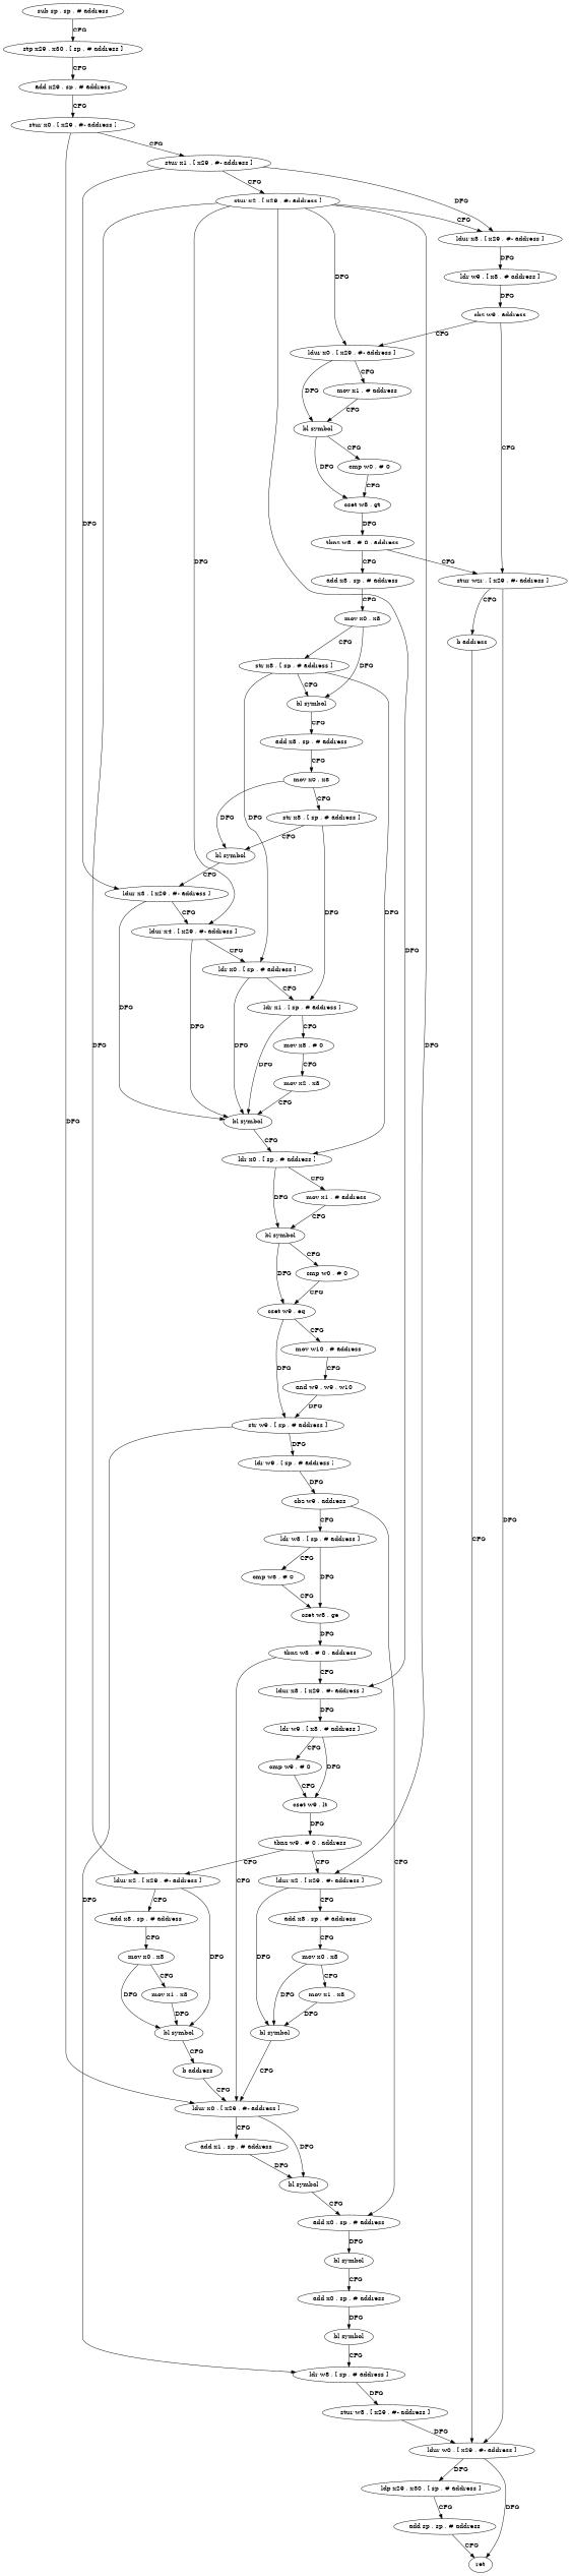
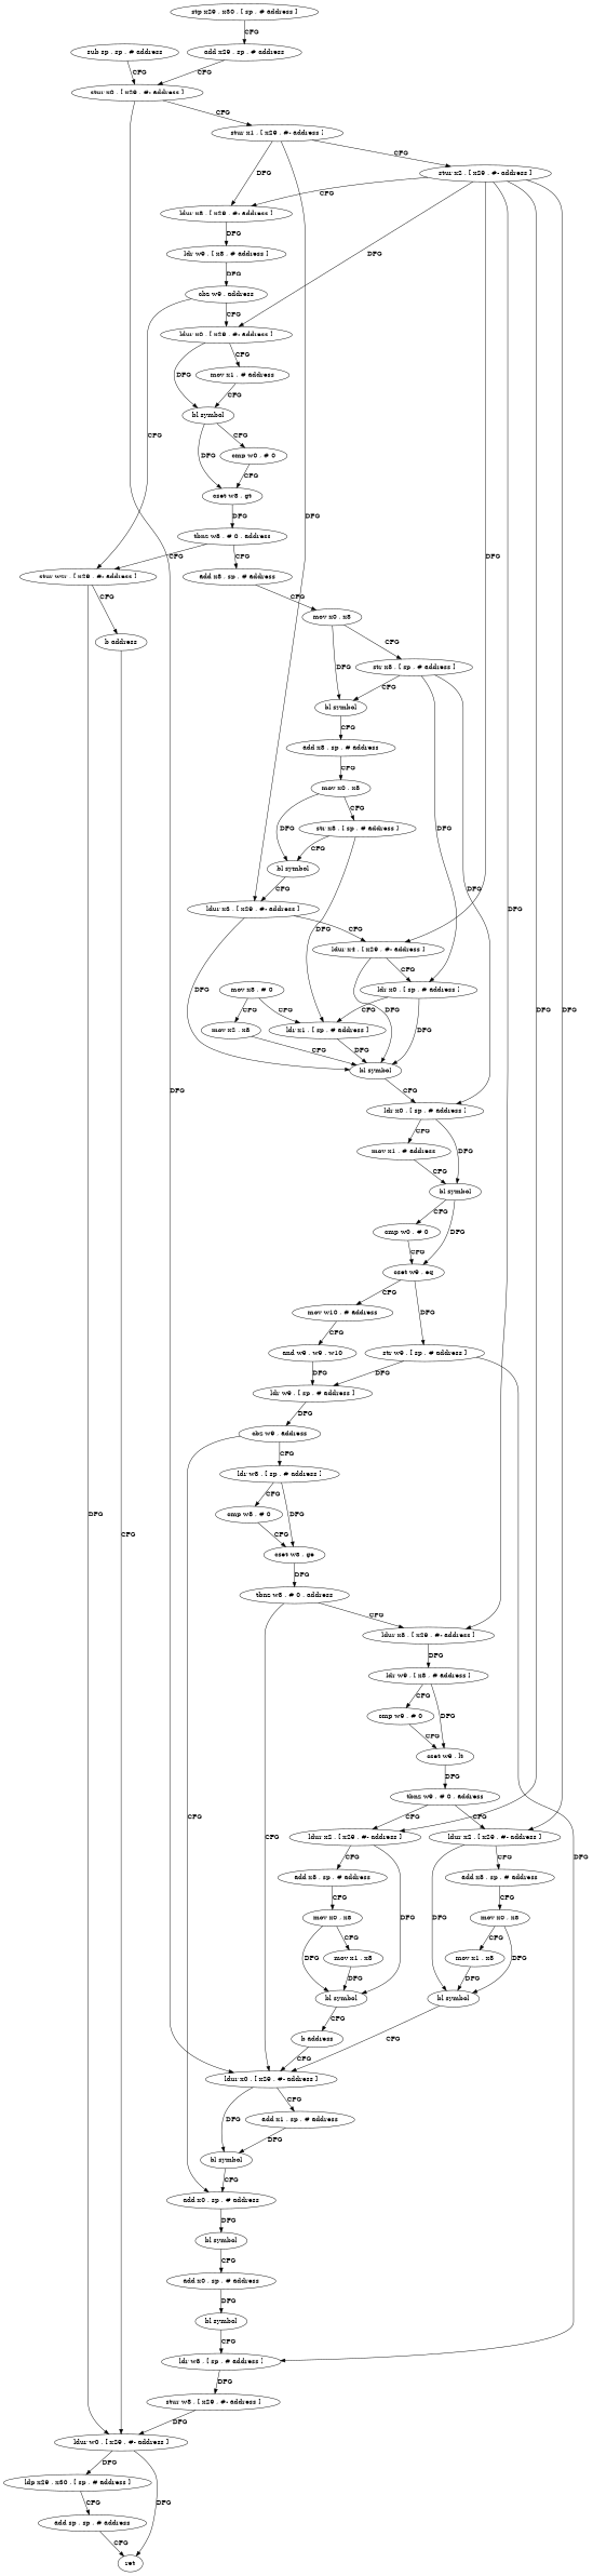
  digraph {
    n1 [label="sub sp , sp , # address"]
    n2 [label="stp x29 , x30 , [ sp , # address ]"]
    n3 [label="add x29 , sp , # address"]
    n4 [label="stur x0 , [ x29 , #- address ]"]
    n5 [label="stur x1 , [ x29 , #- address ]"]
    n6 [label="ldur x0 , [ x29 , #- address ]"]
    n7 [label="stur x2 , [ x29 , #- address ]"]
    n8 [label="ldur x8 , [ x29 , #- address ]"]
    n9 [label="ldur x3 , [ x29 , #- address ]"]
    n10 [label="add x1 , sp , # address"]
    n11 [label="bl symbol"]
    n12 [label="ldur x0 , [ x29 , #- address ]"]
    n13 [label="ldur x4 , [ x29 , #- address ]"]
    n14 [label="ldur x8 , [ x29 , #- address ]"]
    n15 [label="ldur x2 , [ x29 , #- address ]"]
    n16 [label="ldur x2 , [ x29 , #- address ]"]
    n17 [label="ldr w9 , [ x8 , # address ]"]
    n18 [label="bl symbol"]
    n19 [label="mov x1 , # address"]
    n20 [label="bl symbol"]
    n21 [label="ldr x0 , [ sp , # address ]"]
    n22 [label="ldr w9 , [ x8 , # address ]"]
    n23 [label="add x8 , sp , # address"]
    n24 [label="bl symbol"]
    n25 [label="add x8 , sp , # address"]
    n26 [label="bl symbol"]
    n27 [label="cbz w9 , address"]
    n28 [label="stur wzr , [ x29 , #- address ]"]
    n29 [label="b address"]
    n30 [label="ldur w0 , [ x29 , #- address ]"]
    n31 [label="ldp x29 , x30 , [ sp , # address ]"]
    n32 [label=ret]
    n33 [label="cmp w0 , # 0"]
    n34 [label="cset w8 , gt"]
    n35 [label="add sp , sp , # address"]
    n36 [label="tbnz w8 , # 0 , address"]
    n37 [label="add x8 , sp , # address"]
    n38 [label="mov x0 , x8"]
    n39 [label="str x8 , [ sp , # address ]"]
    n40 [label="bl symbol"]
    n41 [label="ldr x0 , [ sp , # address ]"]
    n42 [label="add x8 , sp , # address"]
    n43 [label="ldr x1 , [ sp , # address ]"]
    n44 [label="mov x1 , # address"]
    n45 [label="bl symbol"]
    n46 [label="mov x0 , x8"]
    n47 [label="str x8 , [ sp , # address ]"]
    n48 [label="bl symbol"]
    n49 [label="mov x8 , # 0"]
    n50 [label="mov x2 , x8"]
    n51 [label="cmp w0 , # 0"]
    n52 [label="cset w9 , eq"]
    n53 [label="mov w10 , # address"]
    n54 [label="str w9 , [ sp , # address ]"]
    n55 [label="and w9 , w9 , w10"]
    n56 [label="ldr w9 , [ sp , # address ]"]
    n57 [label="ldr w8 , [ sp , # address ]"]
    n58 [label="cbz w9 , address"]
    n59 [label="stur w8 , [ x29 , #- address ]"]
    n60 [label="add x0 , sp , # address"]
    n61 [label="ldr w8 , [ sp , # address ]"]
    n62 [label="bl symbol"]
    n63 [label="cmp w8 , # 0"]
    n64 [label="cset w8 , ge"]
    n65 [label="add x0 , sp , # address"]
    n66 [label="tbnz w8 , # 0 , address"]
    n67 [label="bl symbol"]
    n68 [label="cmp w9 , # 0"]
    n69 [label="cset w9 , lt"]
    n70 [label="tbnz w9 , # 0 , address"]
    n71 [label="mov x0 , x8"]
    n72 [label="mov x0 , x8"]
    n73 [label="b address"]
    n74 [label="mov x1 , x8"]
    n75 [label="mov x1 , x8"]
-   n1 -> n2 [label=CFG]
+   n1 -> n4 [label=CFG]
    n2 -> n3 [label=CFG]
    n3 -> n4 [label=CFG]
    n4 -> n5 [label=CFG]
    n4 -> n6 [label=DFG]
    n5 -> n7 [label=CFG]
    n5 -> n8 [label=DFG]
    n5 -> n9 [label=DFG]
    n6 -> n10 [label=CFG]
    n6 -> n11 [label=DFG]
    n7 -> n8 [label=CFG]
    n7 -> n12 [label=DFG]
    n7 -> n13 [label=DFG]
    n7 -> n14 [label=DFG]
    n7 -> n15 [label=DFG]
    n7 -> n16 [label=DFG]
    n8 -> n17 [label=DFG]
    n9 -> n13 [label=CFG]
    n9 -> n18 [label=DFG]
    n10 -> n11 [label=DFG]
    n11 -> n60 [label=CFG]
    n12 -> n19 [label=CFG]
    n12 -> n20 [label=DFG]
    n13 -> n18 [label=DFG]
    n13 -> n21 [label=CFG]
    n14 -> n22 [label=DFG]
    n15 -> n23 [label=CFG]
    n15 -> n24 [label=DFG]
    n16 -> n25 [label=CFG]
    n16 -> n26 [label=DFG]
    n17 -> n27 [label=DFG]
    n18 -> n41 [label=CFG]
    n19 -> n20 [label=CFG]
    n20 -> n33 [label=CFG]
    n20 -> n34 [label=DFG]
    n21 -> n18 [label=DFG]
    n21 -> n43 [label=CFG]
    n22 -> n68 [label=CFG]
    n22 -> n69 [label=DFG]
    n23 -> n71 [label=CFG]
    n24 -> n6 [label=CFG]
    n25 -> n72 [label=CFG]
    n26 -> n73 [label=CFG]
    n27 -> n12 [label=CFG]
    n27 -> n28 [label=CFG]
    n28 -> n29 [label=CFG]
    n28 -> n30 [label=DFG]
    n29 -> n30 [label=CFG]
    n30 -> n31 [label=DFG]
    n30 -> n32 [label=DFG]
    n31 -> n35 [label=CFG]
    n33 -> n34 [label=CFG]
    n34 -> n36 [label=DFG]
    n35 -> n32 [label=CFG]
    n36 -> n28 [label=CFG]
    n36 -> n37 [label=CFG]
    n37 -> n38 [label=CFG]
    n38 -> n39 [label=CFG]
    n38 -> n40 [label=DFG]
    n39 -> n21 [label=DFG]
    n39 -> n40 [label=CFG]
    n39 -> n41 [label=DFG]
    n40 -> n42 [label=CFG]
    n41 -> n44 [label=CFG]
    n41 -> n45 [label=DFG]
    n42 -> n46 [label=CFG]
    n43 -> n18 [label=DFG]
-   n43 -> n49 [label=CFG]
+   n49 -> n43 [label=CFG]
    n44 -> n45 [label=CFG]
    n45 -> n51 [label=CFG]
    n45 -> n52 [label=DFG]
    n46 -> n47 [label=CFG]
    n46 -> n48 [label=DFG]
    n47 -> n43 [label=DFG]
    n47 -> n48 [label=CFG]
    n48 -> n9 [label=CFG]
    n49 -> n50 [label=CFG]
    n50 -> n18 [label=CFG]
    n51 -> n52 [label=CFG]
    n52 -> n53 [label=CFG]
    n52 -> n54 [label=DFG]
    n53 -> n55 [label=CFG]
    n54 -> n56 [label=DFG]
    n54 -> n57 [label=DFG]
-   n55 -> n54 [label=DFG]
+   n55 -> n56 [label=DFG]
    n56 -> n58 [label=DFG]
    n57 -> n59 [label=DFG]
    n58 -> n60 [label=CFG]
    n58 -> n61 [label=CFG]
    n59 -> n30 [label=DFG]
    n60 -> n62 [label=DFG]
    n61 -> n63 [label=CFG]
    n61 -> n64 [label=DFG]
    n62 -> n65 [label=CFG]
    n63 -> n64 [label=CFG]
    n64 -> n66 [label=DFG]
    n65 -> n67 [label=DFG]
    n66 -> n6 [label=CFG]
    n66 -> n14 [label=CFG]
    n67 -> n57 [label=CFG]
    n68 -> n69 [label=CFG]
    n69 -> n70 [label=DFG]
    n70 -> n15 [label=CFG]
    n70 -> n16 [label=CFG]
    n71 -> n24 [label=DFG]
    n71 -> n74 [label=CFG]
    n72 -> n26 [label=DFG]
    n72 -> n75 [label=CFG]
    n73 -> n6 [label=CFG]
    n74 -> n24 [label=DFG]
    n75 -> n26 [label=DFG]
  }
